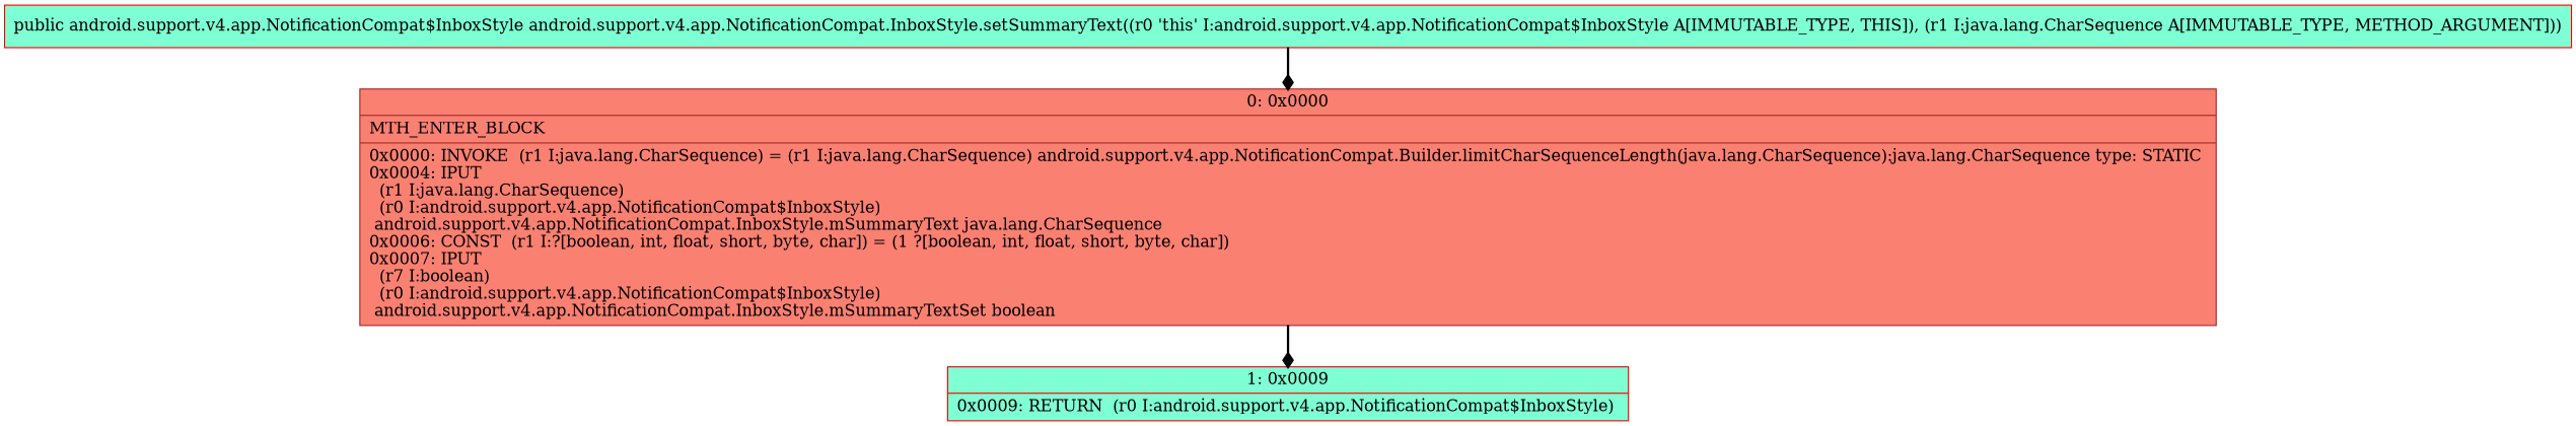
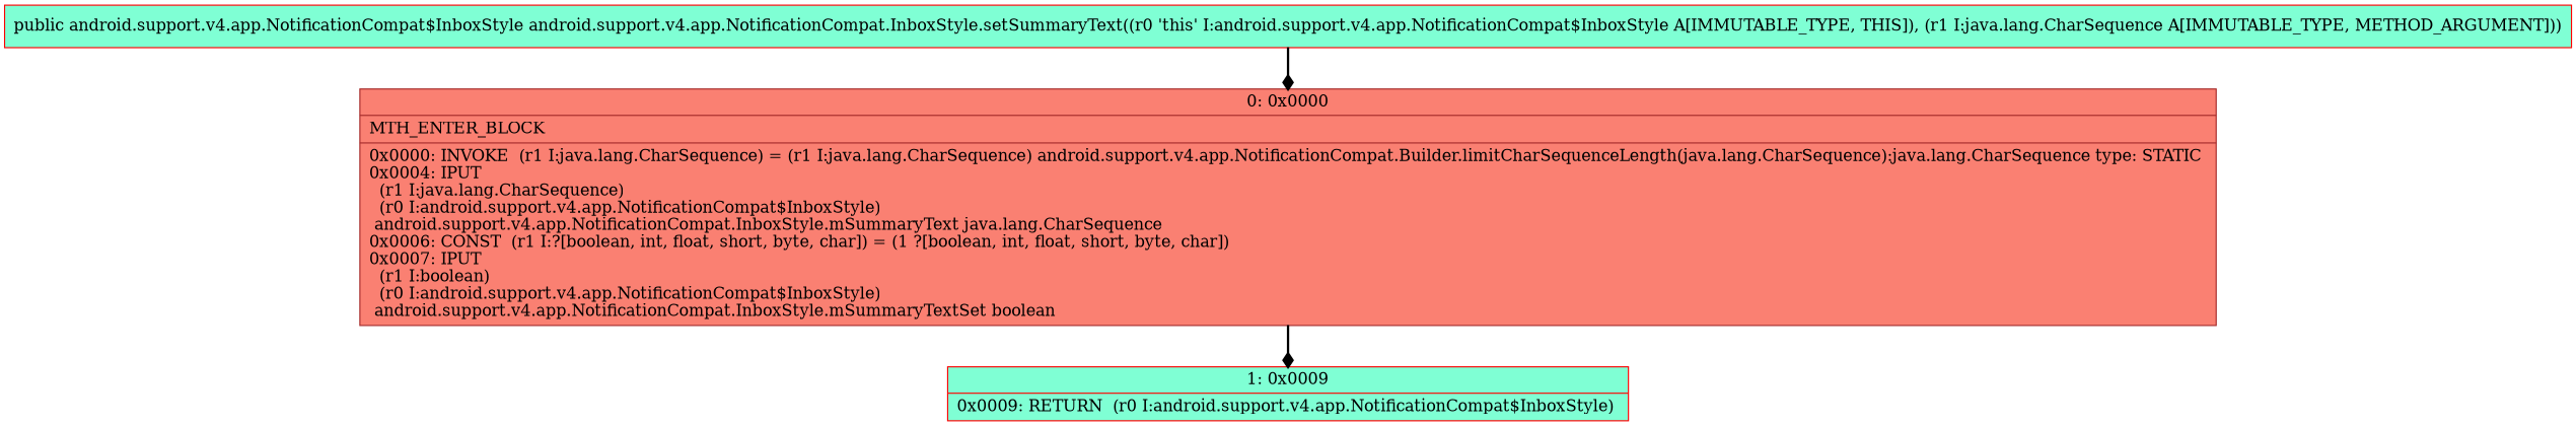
  digraph {
    node [shape=record style=filled fillcolor=aquamarine color=red]
    edge [style=bold arrowhead=diamond]
-   n1 [label="{0\:\ 0x0000|MTH_ENTER_BLOCK\l|0x0000: INVOKE  (r1 I:java.lang.CharSequence) = (r1 I:java.lang.CharSequence) android.support.v4.app.NotificationCompat.Builder.limitCharSequenceLength(java.lang.CharSequence):java.lang.CharSequence type: STATIC \l0x0004: IPUT  \l  (r1 I:java.lang.CharSequence)\l  (r0 I:android.support.v4.app.NotificationCompat$InboxStyle)\l android.support.v4.app.NotificationCompat.InboxStyle.mSummaryText java.lang.CharSequence \l0x0006: CONST  (r1 I:?[boolean, int, float, short, byte, char]) = (1 ?[boolean, int, float, short, byte, char]) \l0x0007: IPUT  \l  (r7 I:boolean)\l  (r0 I:android.support.v4.app.NotificationCompat$InboxStyle)\l android.support.v4.app.NotificationCompat.InboxStyle.mSummaryTextSet boolean \l}" fillcolor=salmon color=brown]
+   n1 [label="{0\:\ 0x0000|MTH_ENTER_BLOCK\l|0x0000: INVOKE  (r1 I:java.lang.CharSequence) = (r1 I:java.lang.CharSequence) android.support.v4.app.NotificationCompat.Builder.limitCharSequenceLength(java.lang.CharSequence):java.lang.CharSequence type: STATIC \l0x0004: IPUT  \l  (r1 I:java.lang.CharSequence)\l  (r0 I:android.support.v4.app.NotificationCompat$InboxStyle)\l android.support.v4.app.NotificationCompat.InboxStyle.mSummaryText java.lang.CharSequence \l0x0006: CONST  (r1 I:?[boolean, int, float, short, byte, char]) = (1 ?[boolean, int, float, short, byte, char]) \l0x0007: IPUT  \l  (r1 I:boolean)\l  (r0 I:android.support.v4.app.NotificationCompat$InboxStyle)\l android.support.v4.app.NotificationCompat.InboxStyle.mSummaryTextSet boolean \l}" fillcolor=salmon color=brown]
    n2 [label="{1\:\ 0x0009|0x0009: RETURN  (r0 I:android.support.v4.app.NotificationCompat$InboxStyle) \l}"]
    n3 [label="{public android.support.v4.app.NotificationCompat$InboxStyle android.support.v4.app.NotificationCompat.InboxStyle.setSummaryText((r0 'this' I:android.support.v4.app.NotificationCompat$InboxStyle A[IMMUTABLE_TYPE, THIS]), (r1 I:java.lang.CharSequence A[IMMUTABLE_TYPE, METHOD_ARGUMENT])) }"]
    n1 -> n2
    n3 -> n1
  }
